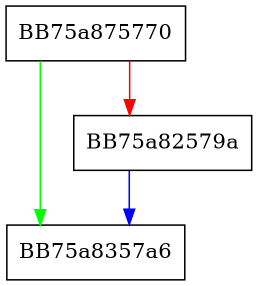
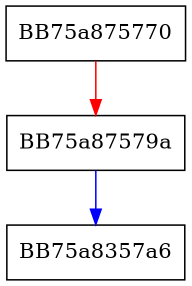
  digraph {
    splines=ortho
    node [shape=box]
    n1 [label=BB75a8357a6]
    BB75a875770
-   BB75a87579a [label=BB75a82579a]
-   BB75a875770 -> n1 [color=green]
+   BB75a87579a
    BB75a875770 -> BB75a87579a [color=red]
    BB75a87579a -> n1 [color=blue]
  }
